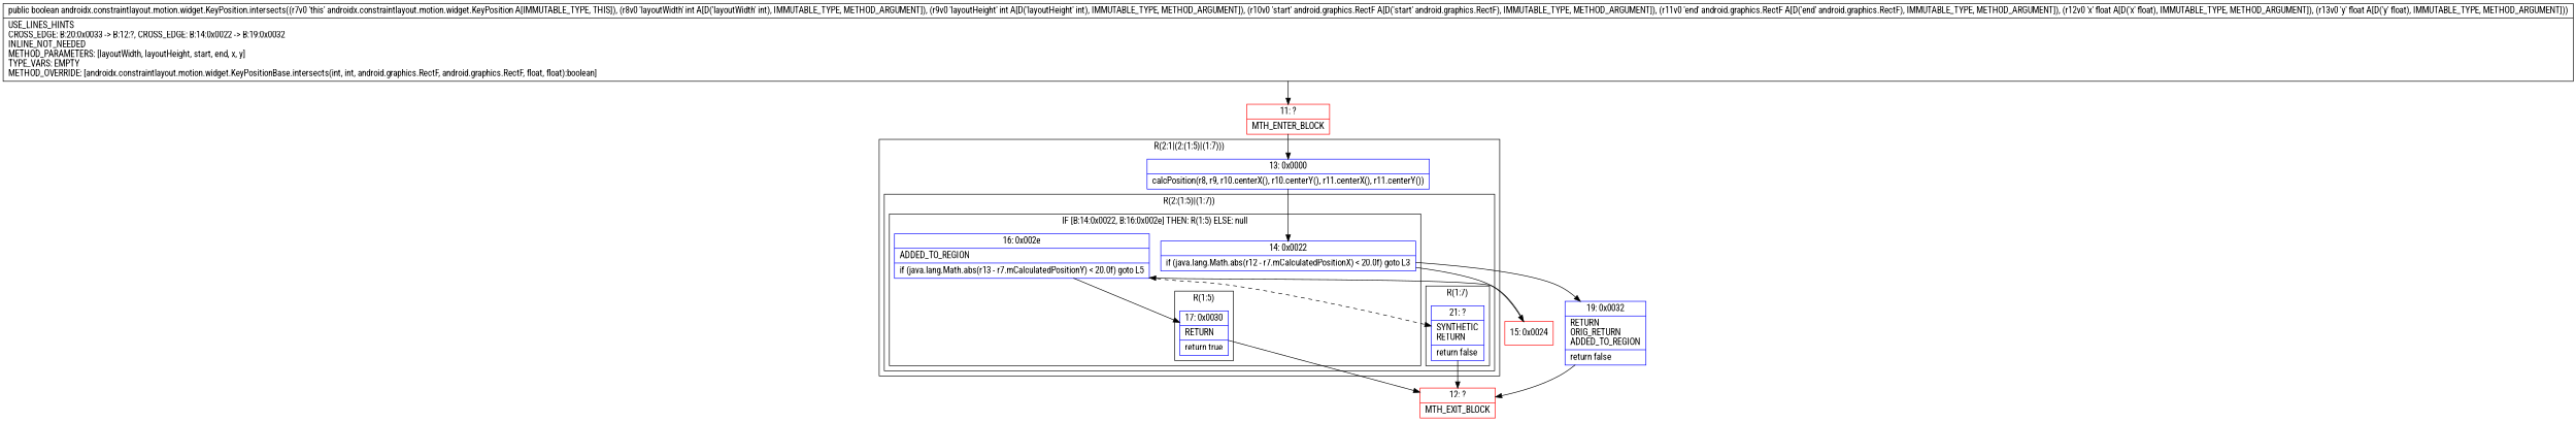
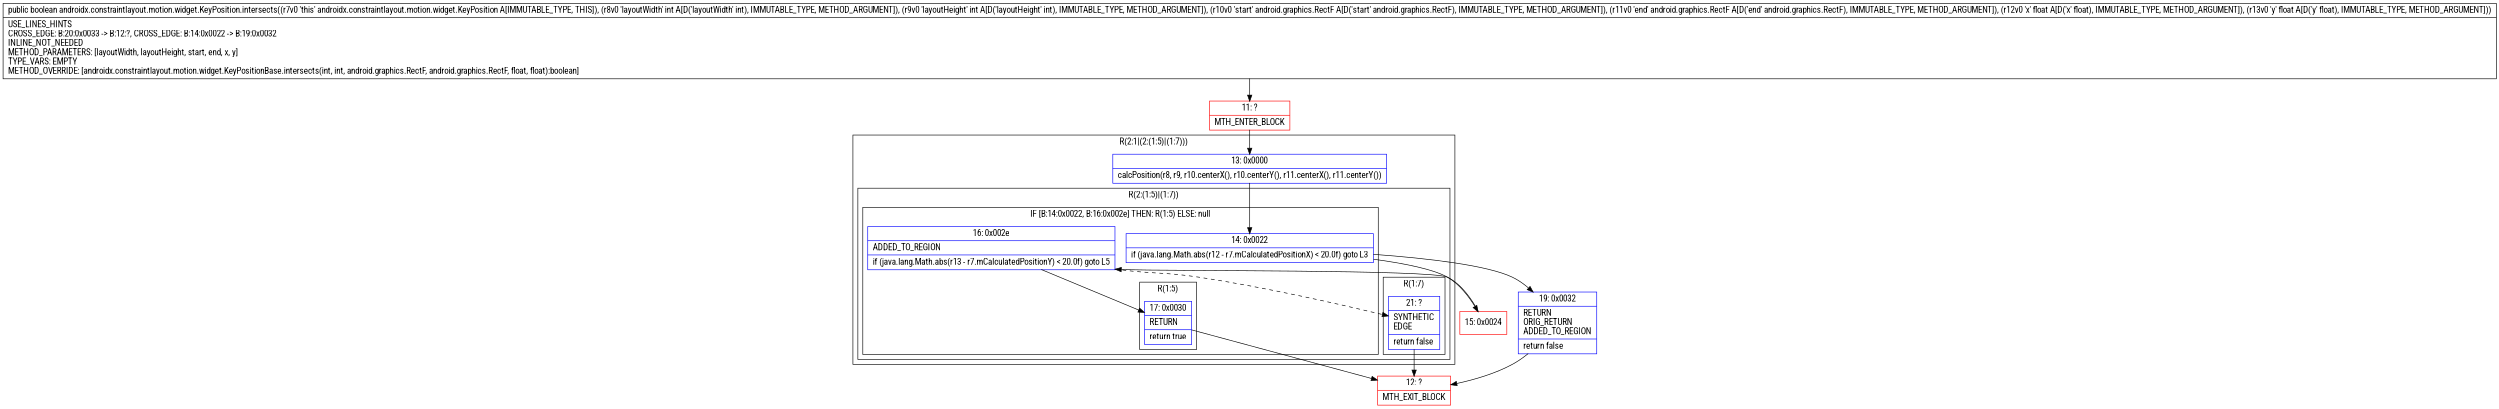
  digraph {
    fontname="Roboto Condensed"
    node [color=blue fontname="Roboto Condensed" shape=record]
    edge [fontname="Roboto Condensed"]
    n1 [label="{17\:\ 0x0030|RETURN\l|return true\l}"]
    n2 [label="{14\:\ 0x0022|if (java.lang.Math.abs(r12 \- r7.mCalculatedPositionX) \< 20.0f) goto L3\l}"]
    n3 [label="{16\:\ 0x002e|ADDED_TO_REGION\l|if (java.lang.Math.abs(r13 \- r7.mCalculatedPositionY) \< 20.0f) goto L5\l}"]
-   n4 [label="{21\:\ ?|SYNTHETIC\lRETURN\l|return false\l}"]
+   n4 [label="{21\:\ ?|SYNTHETIC\lEDGE\l|return false\l}"]
    n5 [label="{13\:\ 0x0000|calcPosition(r8, r9, r10.centerX(), r10.centerY(), r11.centerX(), r11.centerY())\l}"]
    n6 [color=red label="{12\:\ ?|MTH_EXIT_BLOCK\l}"]
    n7 [color=red label="{15\:\ 0x0024}"]
    n8 [label="{19\:\ 0x0032|RETURN\lORIG_RETURN\lADDED_TO_REGION\l|return false\l}"]
    n9 [color=red label="{11\:\ ?|MTH_ENTER_BLOCK\l}"]
    n10 [label="{public boolean androidx.constraintlayout.motion.widget.KeyPosition.intersects((r7v0 'this' androidx.constraintlayout.motion.widget.KeyPosition A[IMMUTABLE_TYPE, THIS]), (r8v0 'layoutWidth' int A[D('layoutWidth' int), IMMUTABLE_TYPE, METHOD_ARGUMENT]), (r9v0 'layoutHeight' int A[D('layoutHeight' int), IMMUTABLE_TYPE, METHOD_ARGUMENT]), (r10v0 'start' android.graphics.RectF A[D('start' android.graphics.RectF), IMMUTABLE_TYPE, METHOD_ARGUMENT]), (r11v0 'end' android.graphics.RectF A[D('end' android.graphics.RectF), IMMUTABLE_TYPE, METHOD_ARGUMENT]), (r12v0 'x' float A[D('x' float), IMMUTABLE_TYPE, METHOD_ARGUMENT]), (r13v0 'y' float A[D('y' float), IMMUTABLE_TYPE, METHOD_ARGUMENT]))  | USE_LINES_HINTS\lCROSS_EDGE: B:20:0x0033 \-\> B:12:?, CROSS_EDGE: B:14:0x0022 \-\> B:19:0x0032\lINLINE_NOT_NEEDED\lMETHOD_PARAMETERS: [layoutWidth, layoutHeight, start, end, x, y]\lTYPE_VARS: EMPTY\lMETHOD_OVERRIDE: [androidx.constraintlayout.motion.widget.KeyPositionBase.intersects(int, int, android.graphics.RectF, android.graphics.RectF, float, float):boolean]\l}" color=""]
    subgraph cluster_1 {
      label="R(2:1|(2:(1:5)|(1:7)))"
      n5
      subgraph cluster_2 {
        label="R(2:(1:5)|(1:7))"
        subgraph cluster_3 {
          label="IF [B:14:0x0022, B:16:0x002e] THEN: R(1:5) ELSE: null"
          n2
          n3
          subgraph cluster_4 {
            label="R(1:5)"
            n1
          }
        }
        subgraph cluster_5 {
          label="R(1:7)"
          n4
        }
      }
    }
    n1 -> n6
    n2 -> n7
    n2 -> n8 [style=solid]
    n3 -> n1
    n3 -> n4 [style=dashed]
    n4 -> n6
    n5 -> n2
    n7 -> n3
    n8 -> n6
    n9 -> n5
    n10 -> n9
  }
